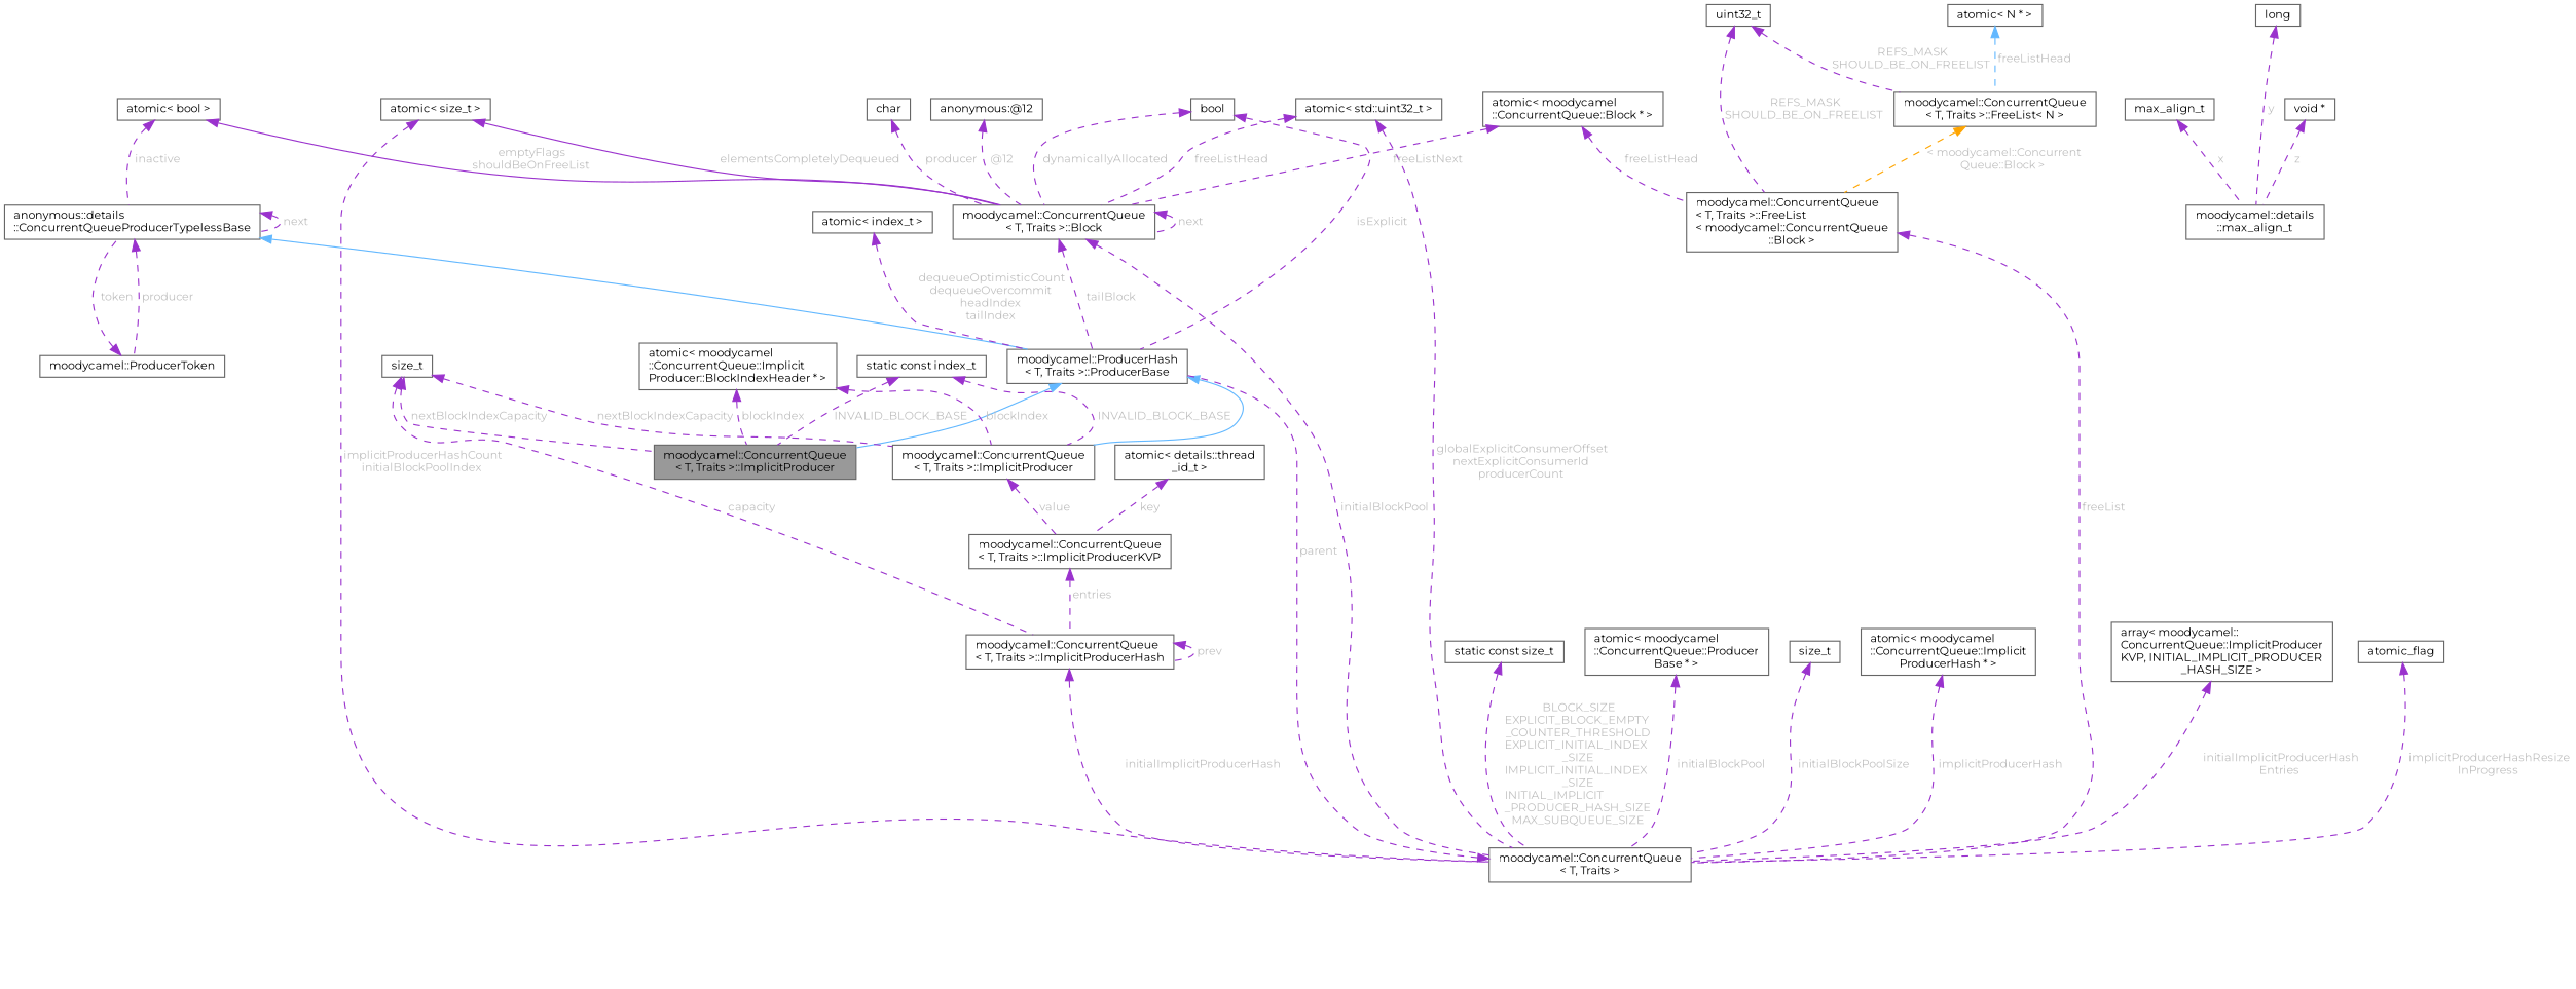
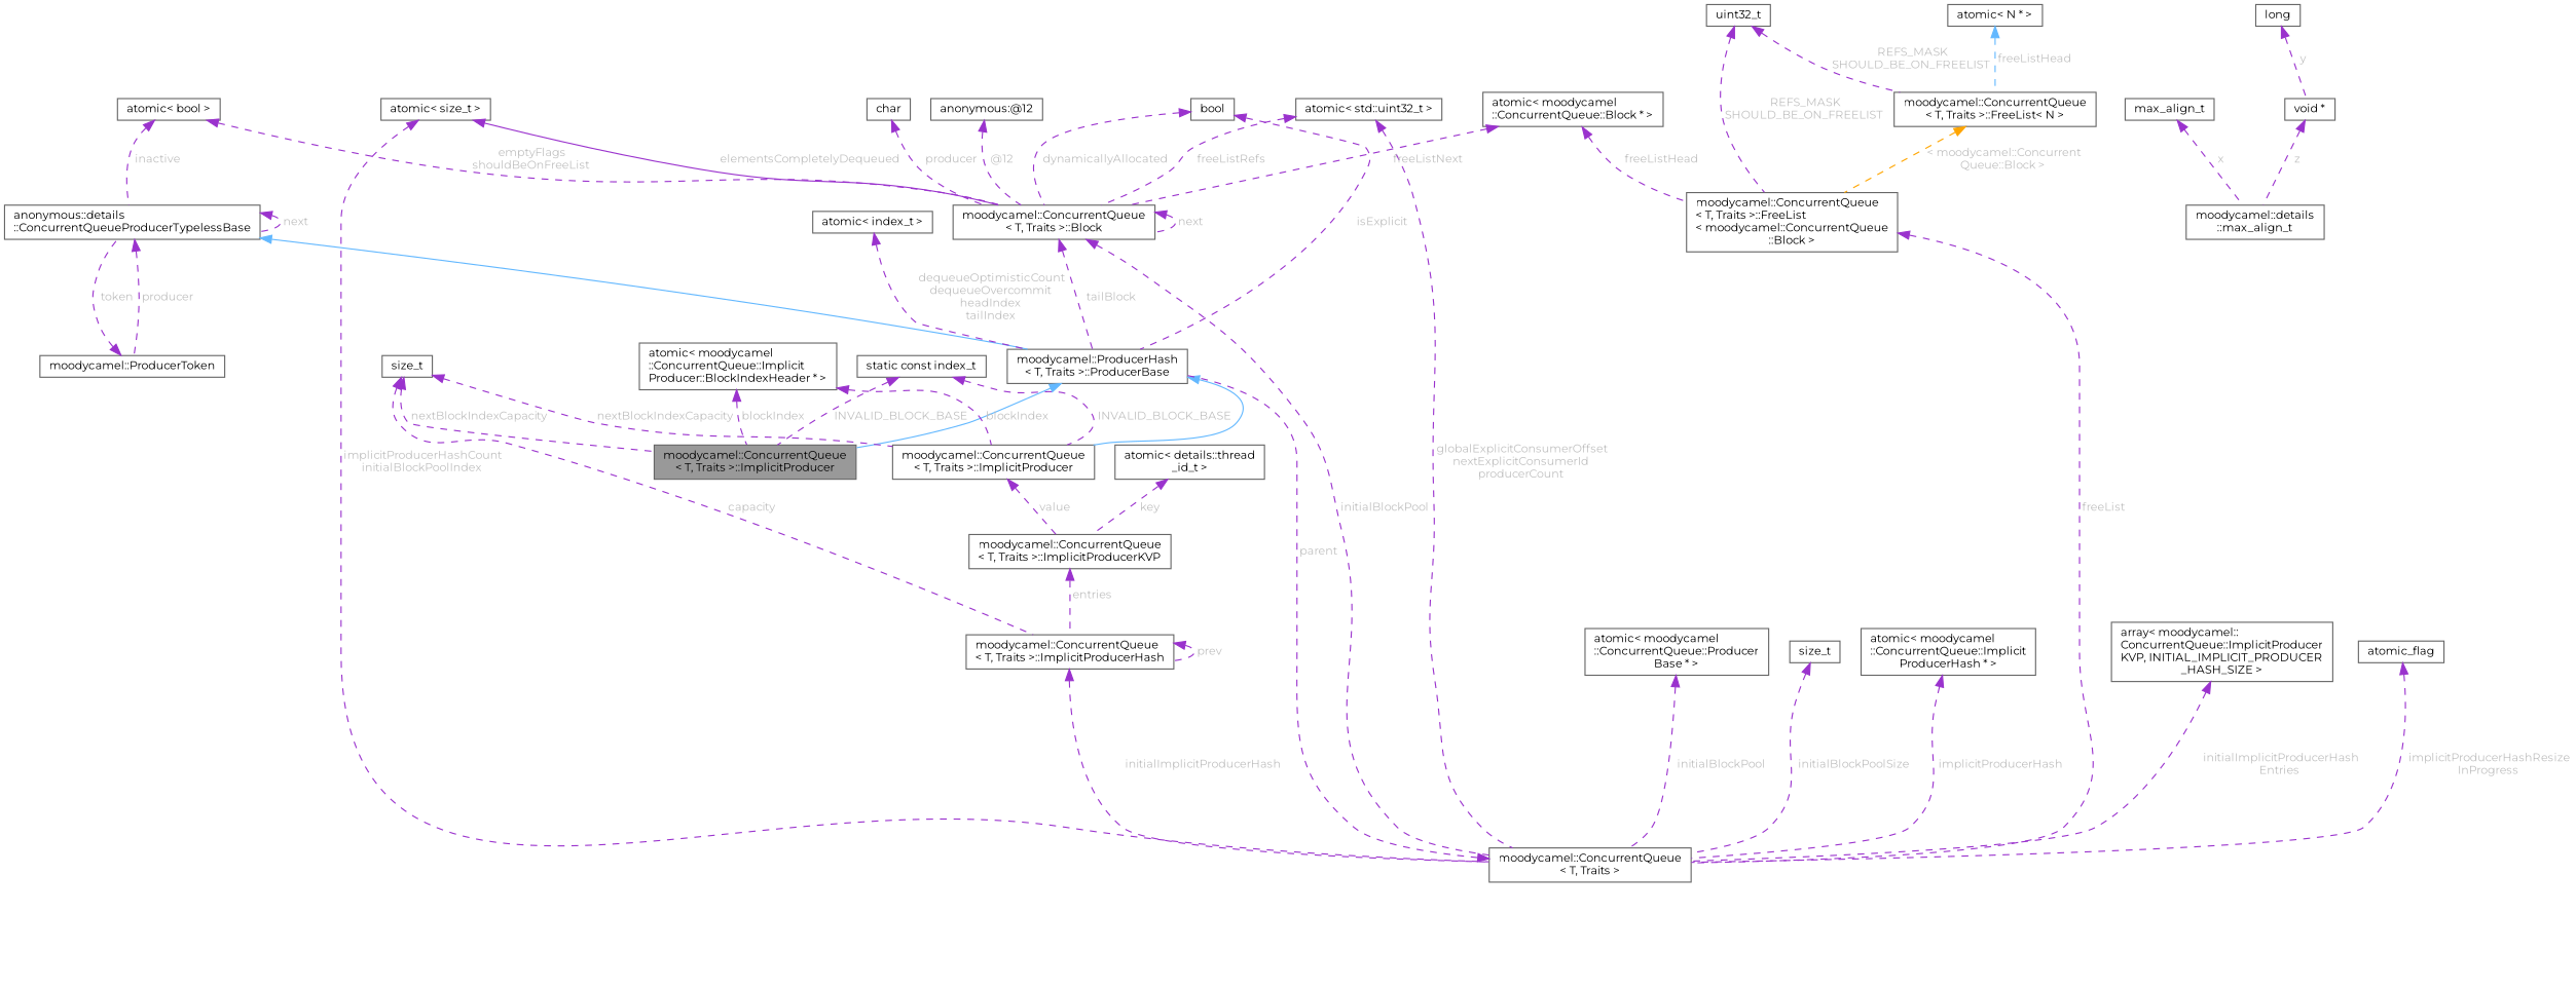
  digraph {
    fontname=Montserrat
    rankdir=TB
    node [color=gray40 fillcolor=white fontname=Montserrat fontsize=10 shape=box style=filled]
    edge [color=darkorchid3 dir=back fontname=Montserrat fontsize=10 labelfontname=Helvetica labelfontsize=10 style=dashed fontcolor=grey]
    n1 [fillcolor=grey60 fontcolor=black height=0.2 label="moodycamel::ConcurrentQueue\l\< T, Traits \>::ImplicitProducer" width=0.4]
    n2 [height=0.2 label="moodycamel::ProducerHash\l\< T, Traits \>::ProducerBase" width=0.4]
    n3 [height=0.2 label="moodycamel::ConcurrentQueue\l\< T, Traits \>::ImplicitProducer" width=0.4]
    n4 [height=0.2 label="moodycamel::ConcurrentQueue\l\< T, Traits \>::ImplicitProducerKVP" width=0.4]
    n5 [height=0.2 label="anonymous::details\l::ConcurrentQueueProducerTypelessBase" width=0.4]
    n6 [height=0.2 label="moodycamel::ProducerToken" width=0.4]
    n7 [height=0.2 label="atomic\< bool \>" width=0.4]
    n8 [height=0.2 label="moodycamel::ConcurrentQueue\l\< T, Traits \>::Block" width=0.4]
    n9 [height=0.2 label="moodycamel::ConcurrentQueue\l\< T, Traits \>" width=0.4]
    n10 [height=0.2 label="atomic\< index_t \>" width=0.4]
    n11 [height=0.2 label=char width=0.4]
    n12 [height=0.2 label="moodycamel::details\l::max_align_t" width=0.4]
    n13 [height=0.2 label=max_align_t width=0.4]
    n14 [height=0.2 label=long width=0.4]
    n15 [height=0.2 label="void *" width=0.4]
    n16 [height=0.2 label="anonymous:@12" width=0.4]
    n17 [height=0.2 label="atomic\< size_t \>" width=0.4]
    n18 [height=0.2 label="atomic\< std::uint32_t \>" width=0.4]
    n19 [height=0.2 label="atomic\< moodycamel\l::ConcurrentQueue::Block * \>" width=0.4]
    n20 [height=0.2 label="moodycamel::ConcurrentQueue\l\< T, Traits \>::FreeList\l\< moodycamel::ConcurrentQueue\l::Block \>" width=0.4]
    n21 [height=0.2 label=bool width=0.4]
-   n22 [height=0.2 label="static const size_t" width=0.4]
    n23 [height=0.2 label=uint32_t width=0.4]
    n24 [height=0.2 label="moodycamel::ConcurrentQueue\l\< T, Traits \>::FreeList\< N \>" width=0.4]
    n25 [height=0.2 label="atomic\< moodycamel\l::ConcurrentQueue::Producer\lBase * \>" width=0.4]
    n26 [height=0.2 label=size_t width=0.4]
    n27 [height=0.2 label="atomic\< N * \>" width=0.4]
    n28 [height=0.2 label="atomic\< moodycamel\l::ConcurrentQueue::Implicit\lProducerHash * \>" width=0.4]
    n29 [height=0.2 label="moodycamel::ConcurrentQueue\l\< T, Traits \>::ImplicitProducerHash" width=0.4]
    n30 [height=0.2 label=size_t width=0.4]
    n31 [height=0.2 label="atomic\< details::thread\l_id_t \>" width=0.4]
    n32 [height=0.2 label="static const index_t" width=0.4]
    n33 [height=0.2 label="atomic\< moodycamel\l::ConcurrentQueue::Implicit\lProducer::BlockIndexHeader * \>" width=0.4]
    n34 [height=0.2 label="array\< moodycamel::\lConcurrentQueue::ImplicitProducer\lKVP, INITIAL_IMPLICIT_PRODUCER\l_HASH_SIZE \>" width=0.4]
    n35 [height=0.2 label=atomic_flag width=0.4]
    n2 -> n1 [color=steelblue1 style=solid fontcolor=""]
    n2 -> n3 [color=steelblue1 style=solid fontcolor=""]
    n3 -> n4 [label=" value"]
    n4 -> n29 [label=" entries"]
    n5 -> n2 [color=steelblue1 style=solid fontcolor=""]
    n5 -> n5 [label=" next"]
    n5 -> n6 [label=" producer"]
    n6 -> n5 [label=" token"]
    n7 -> n5 [label=" inactive"]
-   n7 -> n8 [label=" emptyFlags\nshouldBeOnFreeList" style=solid]
+   n7 -> n8 [label=" emptyFlags\nshouldBeOnFreeList"]
    n8 -> n2 [label=" tailBlock"]
    n8 -> n8 [label=" next"]
    n8 -> n9 [label=" initialBlockPool"]
    n9 -> n2 [label=" parent"]
    n10 -> n2 [label=" dequeueOptimisticCount\ndequeueOvercommit\nheadIndex\ntailIndex"]
    n11 -> n8 [label=" producer"]
    n13 -> n12 [label=" x"]
-   n14 -> n12 [label=" y"]
+   n14 -> n15 [label=" y"]
    n15 -> n12 [label=" z"]
    n16 -> n8 [label=" @12"]
    n17 -> n8 [label=" elementsCompletelyDequeued" style=solid]
    n17 -> n9 [label=" implicitProducerHashCount\ninitialBlockPoolIndex"]
-   n18 -> n8 [label=" freeListHead"]
+   n18 -> n8 [label=" freeListRefs"]
    n18 -> n9 [label=" globalExplicitConsumerOffset\nnextExplicitConsumerId\nproducerCount"]
    n19 -> n8 [label=" freeListNext"]
    n19 -> n20 [label=" freeListHead"]
    n20 -> n9 [label=" freeList"]
    n21 -> n2 [label=" isExplicit"]
    n21 -> n8 [label=" dynamicallyAllocated"]
-   n22 -> n9 [label=" BLOCK_SIZE\nEXPLICIT_BLOCK_EMPTY\l_COUNTER_THRESHOLD\nEXPLICIT_INITIAL_INDEX\l_SIZE\nIMPLICIT_INITIAL_INDEX\l_SIZE\nINITIAL_IMPLICIT\l_PRODUCER_HASH_SIZE\nMAX_SUBQUEUE_SIZE"]
    n23 -> n20 [label=" REFS_MASK\nSHOULD_BE_ON_FREELIST"]
    n23 -> n24 [label=" REFS_MASK\nSHOULD_BE_ON_FREELIST"]
    n24 -> n20 [color=orange label=" \< moodycamel::Concurrent\lQueue::Block \>"]
    n25 -> n9 [label=" initialBlockPool"]
    n26 -> n9 [label=" initialBlockPoolSize"]
    n27 -> n24 [color=steelblue1 label=" freeListHead"]
    n28 -> n9 [label=" implicitProducerHash"]
    n29 -> n9 [label=" initialImplicitProducerHash"]
    n29 -> n29 [label=" prev"]
    n30 -> n1 [label=" nextBlockIndexCapacity"]
    n30 -> n3 [label=" nextBlockIndexCapacity"]
    n30 -> n29 [label=" capacity"]
    n31 -> n4 [label=" key"]
    n32 -> n1 [label=" INVALID_BLOCK_BASE"]
    n32 -> n3 [label=" INVALID_BLOCK_BASE"]
    n33 -> n1 [label=" blockIndex"]
    n33 -> n3 [label=" blockIndex"]
    n34 -> n9 [label=" initialImplicitProducerHash\lEntries"]
    n35 -> n9 [label=" implicitProducerHashResize\lInProgress"]
  }
